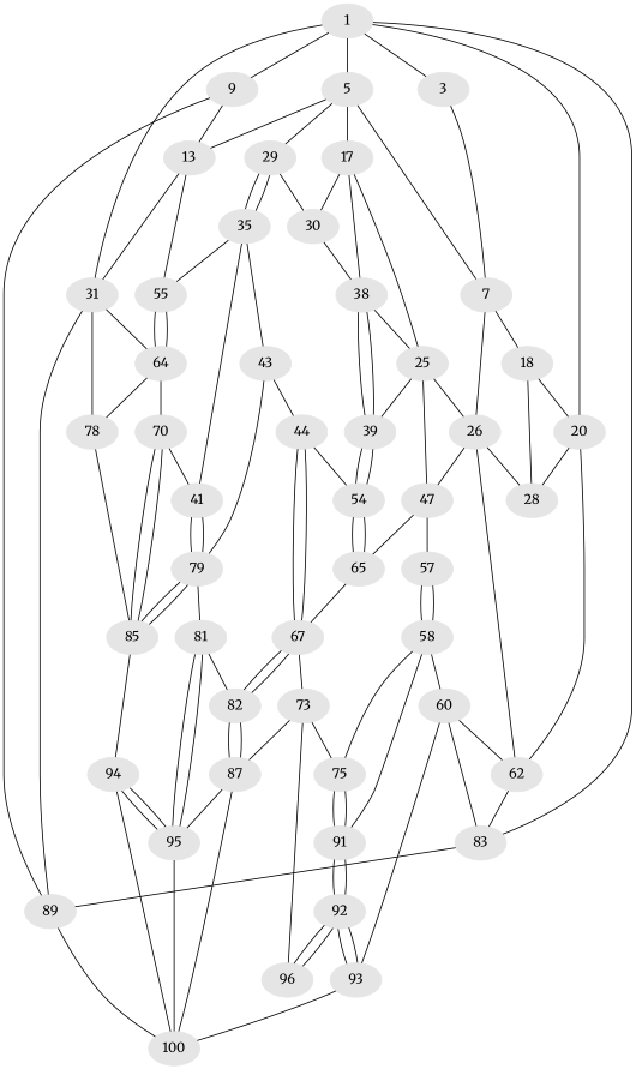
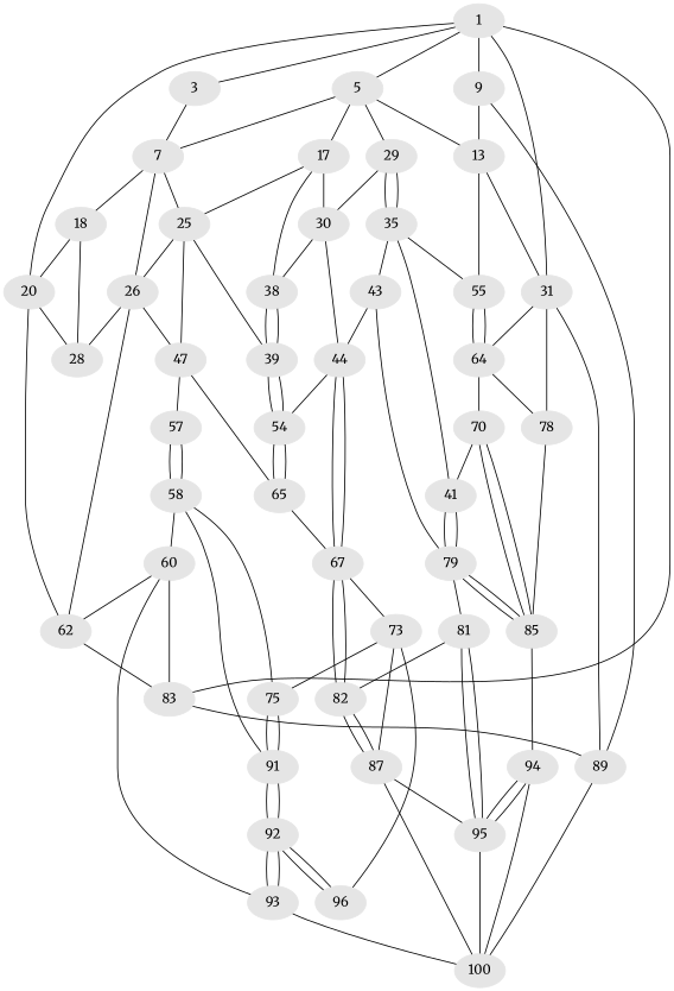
  graph {
    fontname=Merriweather
    node [color=gray90 fontname=Merriweather style=filled]
    edge [fontname=Merriweather]
    1 [super="+2+4+11"]
    3
    5 [super="+6+15"]
    9 [super="+10"]
    20 [super="+50"]
    31 [super="+32+77"]
    83 [super="+84"]
    7 [super="+8+21"]
    13 [super="+14+33"]
    17 [super="+23"]
    29
    89
    28 [super="+51"]
    62 [super="+63"]
    64 [super="+69"]
    78
    100 [super="+101+102"]
    18 [super="+19"]
    25 [super="+36"]
    26 [super="+27"]
    55
    30 [super="+41"]
    38
    35 [super="+42"]
    39
    47 [super="+48+66"]
    44 [super="+45"]
    54
    57 [super="+72"]
    65
    43
    n32 [label=41]
    67 [super="+68"]
    70
    85 [super="+86"]
    79 [super="+80"]
    81
    73 [super="+74"]
    82
    58 [super="+76+59"]
    60 [super="+90+61"]
    75
    91
    93
    92
    87 [super="+88"]
    96
    94
    95 [super="+99"]
    1 -- 3
    1 -- 5
    1 -- 9 [weight=2]
    1 -- 20
    1 -- 31
    1 -- 83
    3 -- 7
    5 -- 7
    5 -- 13
    5 -- 17 [weight=2]
    5 -- 29
    9 -- 13
    9 -- 89
    20 -- 28
    20 -- 62
    31 -- 89
    31 -- 64
    31 -- 78
    83 -- 89
    7 -- 18 [weight=2]
-   38 -- 25
+   7 -- 25
    7 -- 26
    13 -- 31
    13 -- 55
    17 -- 25
    17 -- 30
    17 -- 38
    29 -- 30
    29 -- 35
    29 -- 35
    89 -- 100
    62 -- 83
    64 -- 78
    64 -- 70
    78 -- 85
    18 -- 20
    18 -- 28
    25 -- 26
    25 -- 39
    25 -- 47
    26 -- 28 [weight=2]
    26 -- 62
    26 -- 47
    55 -- 64
    55 -- 64
    30 -- 38
+   30 -- 44 [weight=2]
    38 -- 39
    38 -- 39
    35 -- 55
    35 -- 43
    35 -- n32
    39 -- 54
    39 -- 54
    47 -- 57 [weight=2]
    47 -- 65
    44 -- 54
    44 -- 67
    44 -- 67
    54 -- 65
    54 -- 65
    57 -- 58 [weight=2]
    57 -- 58
    65 -- 67
    43 -- 44
    43 -- 79
    n32 -- 79
    n32 -- 79
    67 -- 73
    67 -- 82
    67 -- 82
    70 -- n32
    70 -- 85
    70 -- 85
    85 -- 94
    79 -- 85
    79 -- 85
    79 -- 81
    81 -- 82
    81 -- 95
    81 -- 95
    73 -- 75
    73 -- 87
    73 -- 96
    82 -- 87
    82 -- 87
    58 -- 60
    58 -- 75
    58 -- 91
    60 -- 83 [weight=2]
    60 -- 62
    60 -- 93
    75 -- 91
    75 -- 91
    91 -- 92
    91 -- 92
    93 -- 100
    92 -- 93
    92 -- 93
    92 -- 96
    92 -- 96
    87 -- 100
    87 -- 95
    94 -- 100
    94 -- 95
    94 -- 95
    95 -- 100
  }
